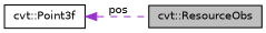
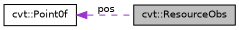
  digraph {
    rankdir=LR
    node [color=black fontname=Helvetica fontsize=10 shape=record style=filled]
    n1 [fillcolor=grey75 fontcolor=black height=0.2 label="cvt::ResourceObs" width=0.4]
-   n2 [fillcolor=white height=0.2 label="cvt::Point3f" width=0.4]
+   n2 [fillcolor=white height=0.2 label="cvt::Point0f" width=0.4]
    n2 -> n1 [color=darkorchid3 dir=back fontname=Helvetica fontsize=10 label=" pos" labelfontname=Helvetica labelfontsize=10 style=dashed]
  }
